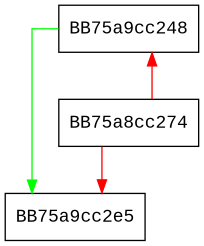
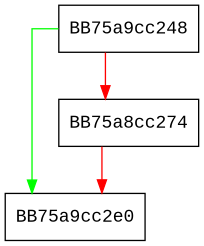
  digraph {
    fontname="Liberation Mono"
    splines=ortho
    node [fontname="Liberation Mono" shape=box]
    edge [color=red fontname="Liberation Mono"]
    BB75a9cc248
-   BB75a9cc2e5
+   BB75a9cc2e5 [label=BB75a9cc2e0]
    n3 [label=BB75a8cc274]
    BB75a9cc248 -> BB75a9cc2e5 [color=green]
-   n3 -> BB75a9cc248
+   BB75a9cc248 -> n3
    n3 -> BB75a9cc2e5
  }
